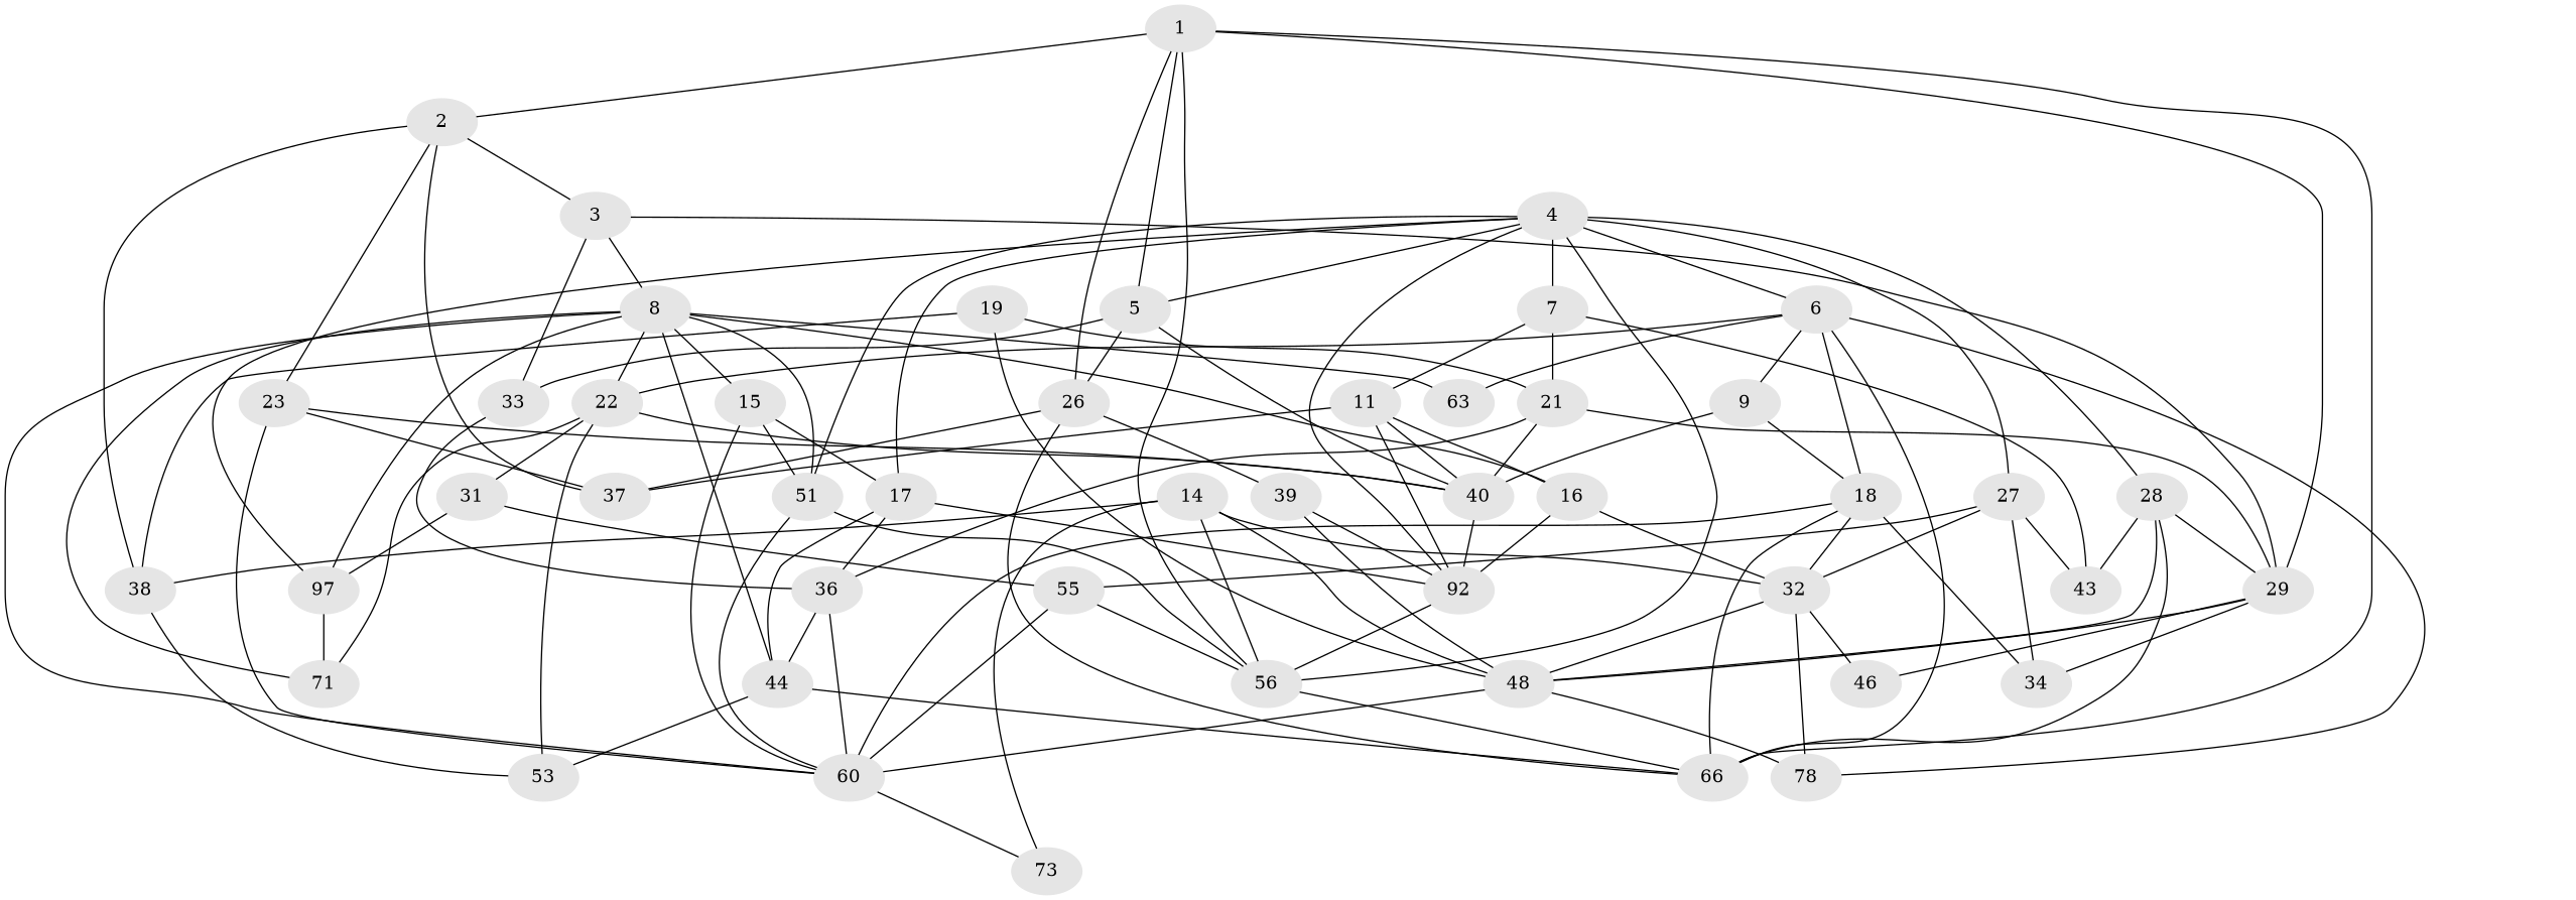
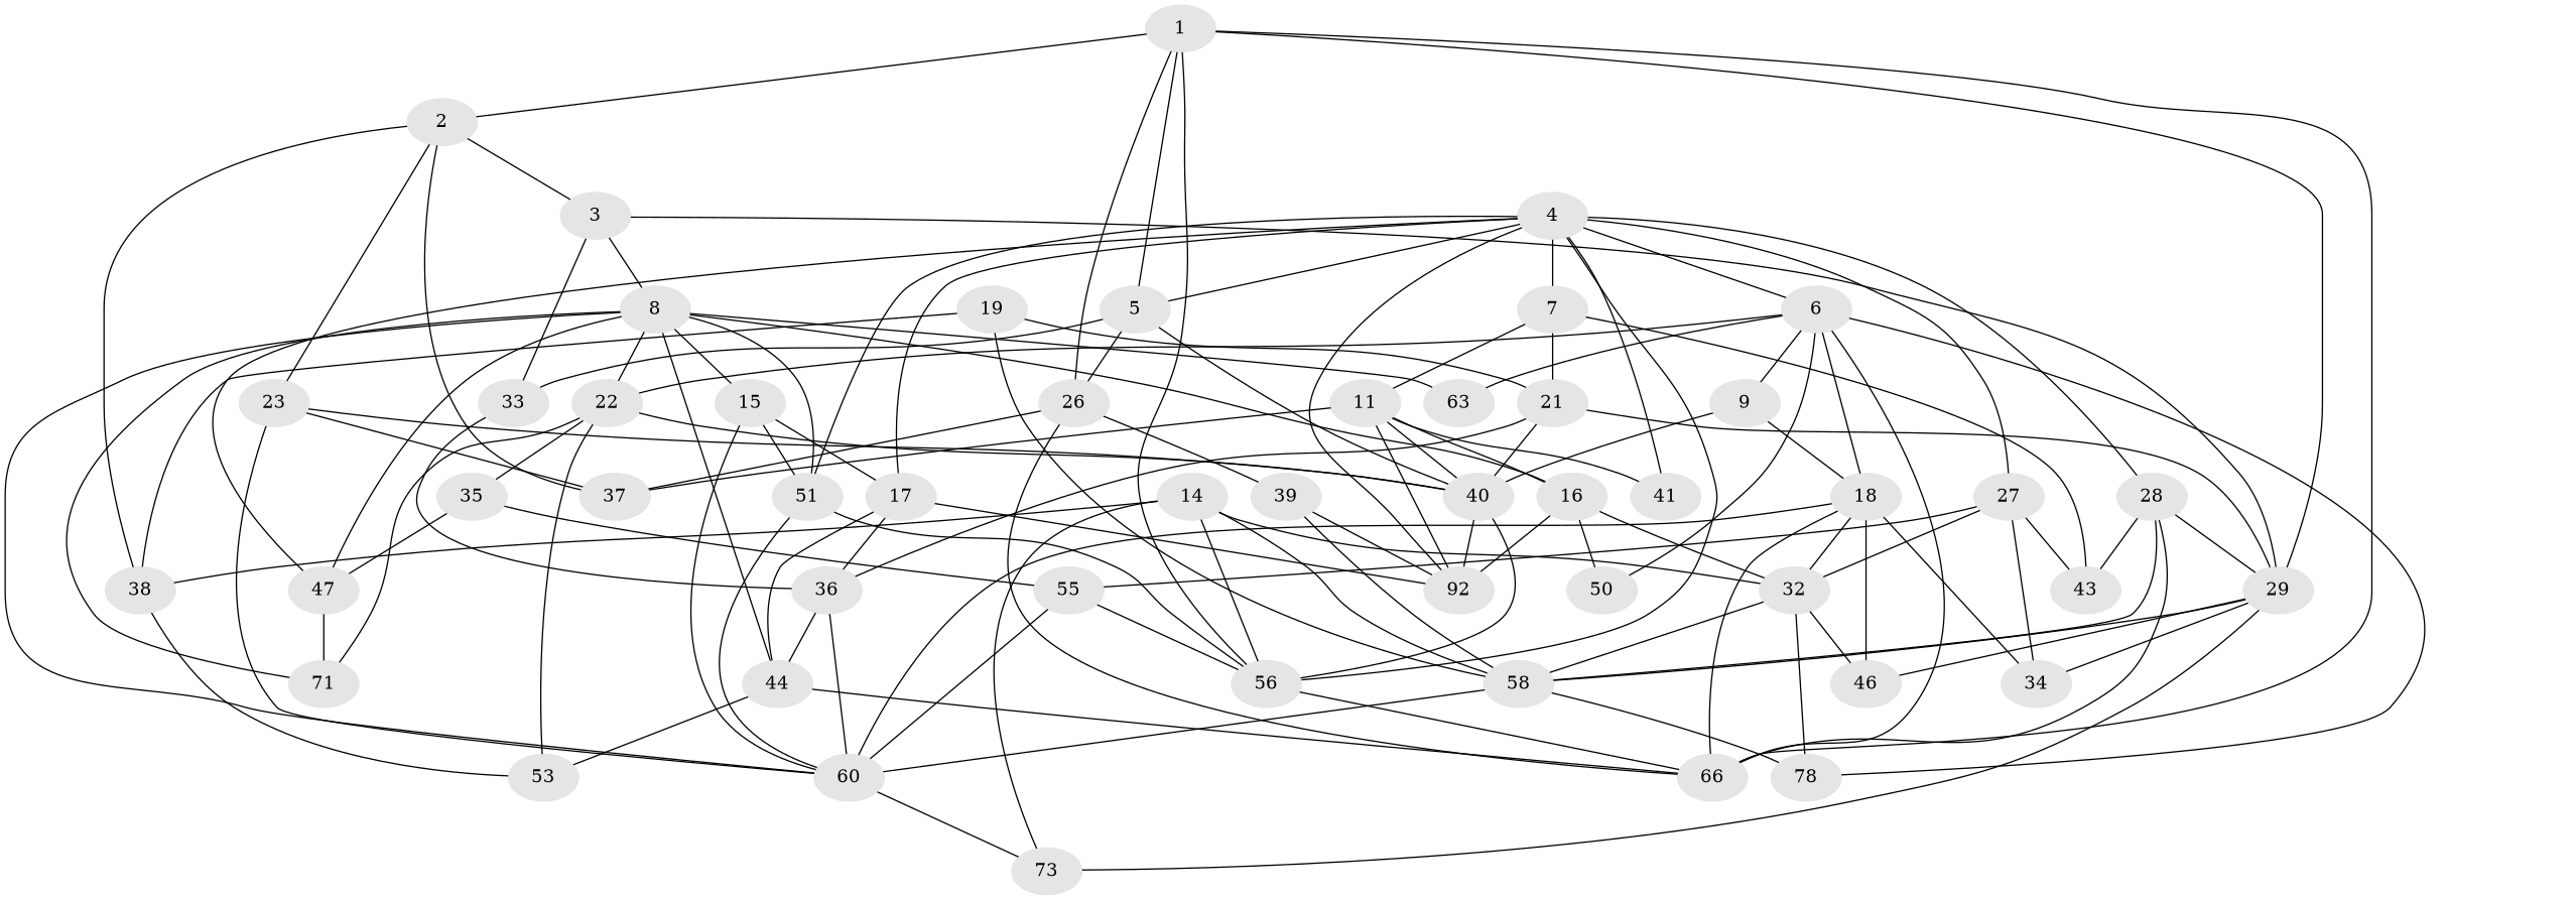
  graph {
    node [color=gray90 style=filled]
    1 [super="+71"]
    2 [super="+49"]
    5
    26
    29 [super="+67"]
    56 [super="+77"]
    66 [super="+72"]
    3 [super="+10"]
    23 [super="+30"]
    37 [super="+54"]
    38
    33
    40 [super="+65"]
    39
-   58 [super="+75" label=48]
+   58 [super="+75"]
    73
    34
    46 [super="+62"]
    8 [super="+31"]
    60 [super="+61"]
    53
-   47 [label=97]
+   47
    51
    22 [super="+70"]
    63
    15 [super="+52"]
    16
    44 [super="+59"]
    n29 [label=71]
    36
    4 [super="+69"]
    6 [super="+12"]
    7 [super="+13"]
    17 [super="+20"]
    27 [super="+57"]
    28 [super="+45"]
+   41
    n38 [label=92]
    9 [super="+74"]
    18 [super="+24"]
+   50
    78
    11
    21 [super="+68"]
    43 [super="+48"]
    32 [super="+64"]
    55 [super="+79"]
-   35 [label=31]
+   35
    14 [super="+25"]
    19
    1 -- 2
    1 -- 5
    1 -- 26
    1 -- 29
    1 -- 56
    1 -- 66
    2 -- 3
    2 -- 23
    2 -- 37 [weight=2]
    2 -- 38
    5 -- 26
    5 -- 33
    5 -- 40
    26 -- 66
    26 -- 37
    26 -- 39
    29 -- 58
+   29 -- 73
    29 -- 34
    29 -- 46
    56 -- 66
    3 -- 29
    3 -- 33
    3 -- 8
    23 -- 37
    23 -- 40
    23 -- 60
    38 -- 53
    33 -- 36
-   n38 -- 56
+   40 -- 56
    40 -- n38
    39 -- 58
    39 -- n38
    58 -- 60
    58 -- 78
    8 -- 60
    8 -- 47
    8 -- 51
    8 -- 22
    8 -- 63
    8 -- 15
    8 -- 16
    8 -- 44
    8 -- n29
    60 -- 73
    47 -- n29
    51 -- 56
    51 -- 60
    22 -- 40
    22 -- 53
    22 -- n29
    22 -- 35
    15 -- 60
    15 -- 51
    15 -- 17
    16 -- n38
+   16 -- 50
    16 -- 32
    44 -- 66
    44 -- 53
    36 -- 60
    36 -- 44
    4 -- 5
    4 -- 56
    4 -- 47
    4 -- 51
    4 -- 6
    4 -- 7
    4 -- 17
    4 -- 27
    4 -- 28
+   4 -- 41
    4 -- n38
    6 -- 66
    6 -- 22
    6 -- 63
    6 -- 9
    6 -- 18
+   6 -- 50 [weight=2]
    6 -- 78
    7 -- 11
    7 -- 21
    7 -- 43
    17 -- 44
    17 -- 36
    17 -- n38
    27 -- 34
    27 -- 43
    27 -- 32 [weight=2]
    27 -- 55
    28 -- 29
    28 -- 66
    28 -- 58
    28 -- 43 [weight=2]
    9 -- 40
    9 -- 18
    18 -- 66
    18 -- 34
+   18 -- 46
    18 -- 60
    18 -- 32
    11 -- 37
    11 -- 40
    11 -- 16
+   11 -- 41
    11 -- n38
    21 -- 29
    21 -- 40
    21 -- 36
    32 -- 58
    32 -- 46
    32 -- 78
    55 -- 56
    55 -- 60
    35 -- 47
    35 -- 55
    14 -- 56
    14 -- 38
    14 -- 58
    14 -- 73
    14 -- 32
    19 -- 38
    19 -- 58
    19 -- 21
  }
